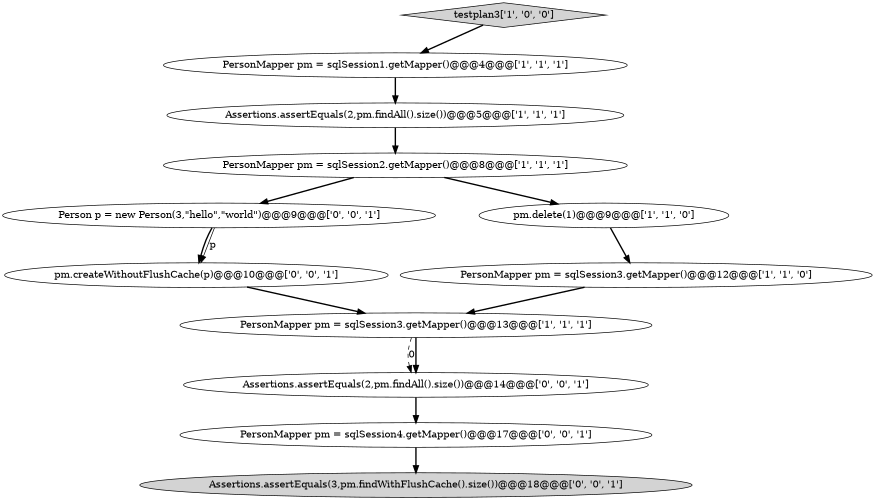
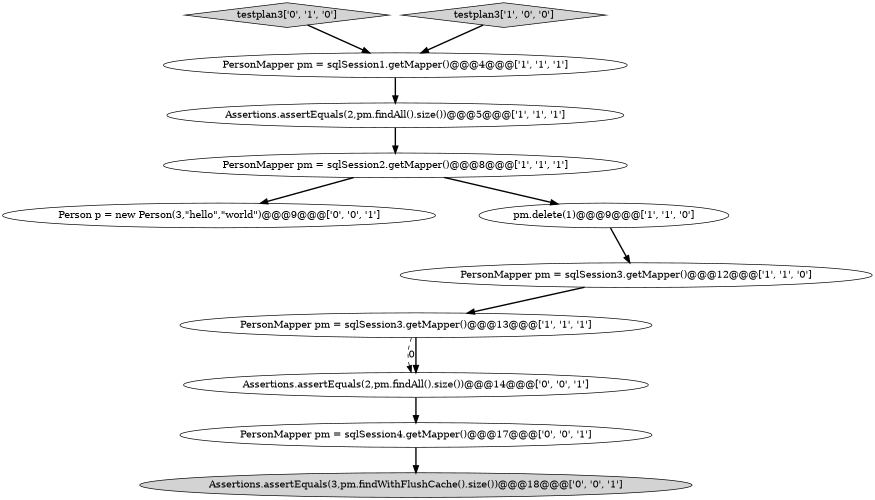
  digraph {
    node [fillcolor=white shape=ellipse style=filled]
    edge [style=bold]
-   n1 [label="pm.createWithoutFlushCache(p)@@@10@@@['0', '0', '1']"]
    n2 [label="PersonMapper pm = sqlSession3.getMapper()@@@13@@@['1', '1', '1']"]
    n3 [label="Assertions.assertEquals(2,pm.findAll().size())@@@14@@@['0', '0', '1']"]
+   n4 [fillcolor=lightgray label="testplan3['0', '1', '0']" shape=diamond]
    n5 [label="PersonMapper pm = sqlSession1.getMapper()@@@4@@@['1', '1', '1']"]
    n6 [label="Assertions.assertEquals(2,pm.findAll().size())@@@5@@@['1', '1', '1']"]
    n7 [label="Person p = new Person(3,\"hello\",\"world\")@@@9@@@['0', '0', '1']"]
    n8 [fillcolor=lightgray label="Assertions.assertEquals(3,pm.findWithFlushCache().size())@@@18@@@['0', '0', '1']"]
    n9 [label="PersonMapper pm = sqlSession2.getMapper()@@@8@@@['1', '1', '1']"]
    n10 [label="pm.delete(1)@@@9@@@['1', '1', '0']"]
    n11 [label="PersonMapper pm = sqlSession3.getMapper()@@@12@@@['1', '1', '0']"]
    n12 [label="PersonMapper pm = sqlSession4.getMapper()@@@17@@@['0', '0', '1']"]
    n13 [fillcolor=lightgray label="testplan3['1', '0', '0']" shape=diamond]
-   n1 -> n2
    n2 -> n3 [label=0 style=dashed]
    n2 -> n3
    n3 -> n12
+   n4 -> n5
    n5 -> n6
    n6 -> n9
-   n7 -> n1
-   n7 -> n1 [label=p style=solid]
    n9 -> n7
    n9 -> n10
    n10 -> n11
    n11 -> n2
    n12 -> n8
    n13 -> n5
  }
